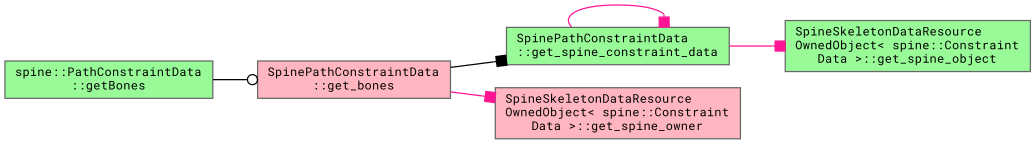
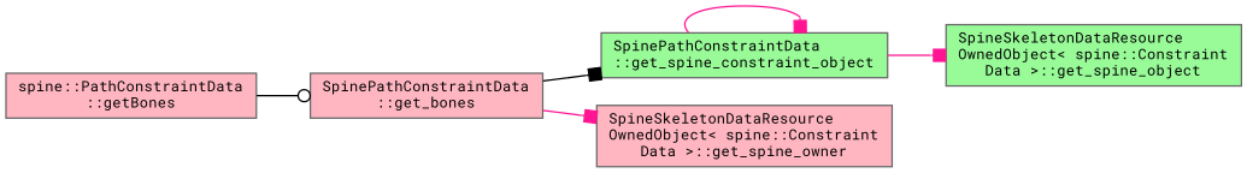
  digraph {
    fontname="Roboto Mono"
    rankdir=LR
    node [color=grey40 fillcolor=palegreen fontname="Roboto Mono" fontsize=10 shape=box style=filled]
    edge [arrowhead=box color=deeppink fontname="Roboto Mono" fontsize=10 labelfontname=Helvetica labelfontsize=10 style=solid]
    n1 [color=gray40 fillcolor=lightpink fontcolor=black height=0.2 label="SpinePathConstraintData\l::get_bones" width=0.4]
-   n2 [height=0.2 label="SpinePathConstraintData\l::get_spine_constraint_data" width=0.4]
+   n2 [height=0.2 label="SpinePathConstraintData\l::get_spine_constraint_object" width=0.4]
    n3 [fillcolor=lightpink height=0.2 label="SpineSkeletonDataResource\lOwnedObject\< spine::Constraint\lData \>::get_spine_owner" width=0.4]
    n4 [height=0.2 label="SpineSkeletonDataResource\lOwnedObject\< spine::Constraint\lData \>::get_spine_object" width=0.4]
-   n5 [height=0.2 label="spine::PathConstraintData\l::getBones" width=0.4]
+   n5 [fillcolor=lightpink height=0.2 label="spine::PathConstraintData\l::getBones" width=0.4]
    n1 -> n2 [color=black]
    n1 -> n3
    n2 -> n2
    n2 -> n4
    n5 -> n1 [arrowhead=odot color=black]
  }
